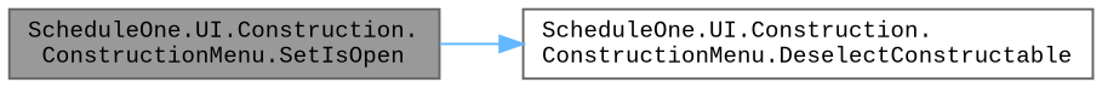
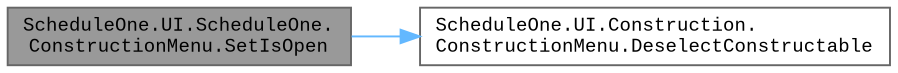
  digraph {
    rankdir=LR
    fontname="Liberation Mono"
    node [fontname="Liberation Mono" fontsize=10 shape=box style=filled]
-   n1 [color=gray40 fillcolor=grey60 fontcolor=black height=0.2 label="ScheduleOne.UI.Construction.\lConstructionMenu.SetIsOpen" width=0.4]
+   n1 [color=gray40 fillcolor=grey60 fontcolor=black height=0.2 label="ScheduleOne.UI.ScheduleOne.\lConstructionMenu.SetIsOpen" width=0.4]
    n2 [color=grey40 fillcolor=white height=0.2 label="ScheduleOne.UI.Construction.\lConstructionMenu.DeselectConstructable" width=0.4]
    n1 -> n2 [color=steelblue1 fontname="Liberation Mono" fontsize=10 labelfontname=Helvetica labelfontsize=10 style=solid]
  }
